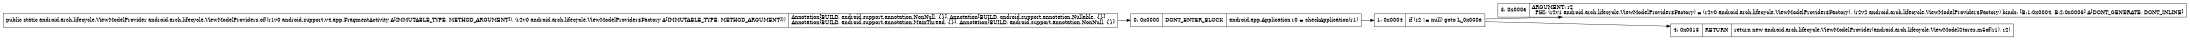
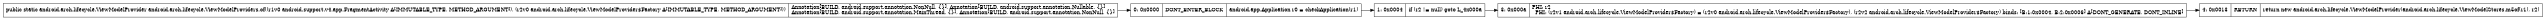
  digraph {
    rankdir=LR
    node [shape=record]
    n1 [label="{0\:\ 0x0000|DONT_ENTER_BLOCK\l|android.app.Application r0 = checkApplication(r1)\l}"]
-   n2 [label="{1\:\ 0x0004|if (r2 != null) goto L_0x000a\l}"]
-   n3 [label="{3\:\ 0x000a|ARGUMENT: r2 \l  PHI: (r2v1 android.arch.lifecycle.ViewModelProvider$Factory) = (r2v0 android.arch.lifecycle.ViewModelProvider$Factory), (r2v2 android.arch.lifecycle.ViewModelProvider$Factory) binds: [B:1:0x0004, B:2:0x0006] A[DONT_GENERATE, DONT_INLINE]\l}"]
+   n2 [label="{1\:\ 0x0004|if (r2 != null) goto L_4x000a\l}"]
+   n3 [label="{3\:\ 0x000a|PHI: r2 \l  PHI: (r2v1 android.arch.lifecycle.ViewModelProvider$Factory) = (r2v0 android.arch.lifecycle.ViewModelProvider$Factory), (r2v2 android.arch.lifecycle.ViewModelProvider$Factory) binds: [B:1:0x0004, B:2:0x0006] A[DONT_GENERATE, DONT_INLINE]\l}"]
    n4 [label="{4\:\ 0x0013|RETURN\l|return new android.arch.lifecycle.ViewModelProvider(android.arch.lifecycle.ViewModelStores.m5of(r1), r2)\l}"]
    n5 [label="{public static android.arch.lifecycle.ViewModelProvider android.arch.lifecycle.ViewModelProviders.of((r1v0 android.support.v4.app.FragmentActivity A[IMMUTABLE_TYPE, METHOD_ARGUMENT]), (r2v0 android.arch.lifecycle.ViewModelProvider$Factory A[IMMUTABLE_TYPE, METHOD_ARGUMENT]))  | Annotation[BUILD, android.support.annotation.NonNull, \{\}], Annotation[BUILD, android.support.annotation.Nullable, \{\}]\lAnnotation[BUILD, android.support.annotation.MainThread, \{\}], Annotation[BUILD, android.support.annotation.NonNull, \{\}]\l}"]
    n1 -> n2
    n2 -> n3
-   n2 -> n4
+   n3 -> n4
    n5 -> n1
  }
